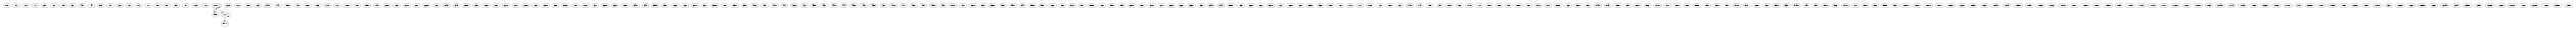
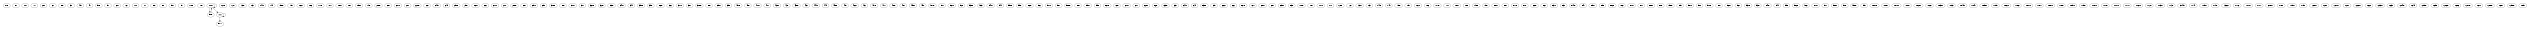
  digraph {
    k=50
    node [C=203 l=101]
    edge [d=-49]
    "0+" [C=192 l=145]
    "0-" [C=192 l=145]
    "1+" [C=331 l=197]
    "1-" [C=331 l=197]
    "2+" [C=207 l=113]
    "2-" [C=207 l=113]
    "3+" [C=152 l=115]
    "3-" [C=152 l=115]
    "4+" [C=143 l=105]
    "4-" [C=143 l=105]
    "5+" [C=150 l=119]
    "5-" [C=150 l=119]
    "6+" [C=102 l=100]
    "6-" [C=102 l=100]
    "7+" [C=305 l=111]
    "7-" [C=305 l=111]
    "8+" [C=197 l=115]
    "8-" [C=197 l=115]
    "9+" [C=180 l=114]
    "9-" [C=180 l=114]
    "10+" [C=176 l=126]
    "10-" [C=176 l=126]
    "11+" [C=92 l=72]
    "50-" [C=463 l=236]
    "11-" [C=92 l=72]
    "50+" [C=463 l=236]
    "12+" [C=282 l=128]
    "12-" [C=282 l=128]
    "13+" [C=210 l=123]
    "13-" [C=210 l=123]
    "14+" [C=295 l=173]
    "14-" [C=295 l=173]
    "15+" [C=2855 l=752]
    "15-" [C=2855 l=752]
    "16+" [C=128]
    "16-" [C=128]
    "17+" [C=196 l=145]
    "17-" [C=196 l=145]
    "18+" [C=135 l=113]
    "18-" [C=135 l=113]
    "19+" [C=259 l=152]
    "19-" [C=259 l=152]
    "20+" [C=108]
    "20-" [C=108]
    "21+" [C=279 l=161]
    "21-" [C=279 l=161]
    "22+" [C=255 l=176]
    "22-" [C=255 l=176]
    "24+" [C=142 l=107]
    "24-" [C=142 l=107]
    "25+" [C=129]
    "25-" [C=129]
    "26+" [C=244 l=137]
    "26-" [C=244 l=137]
    "27+" [C=178 l=113]
    "27-" [C=178 l=113]
    "28+" [C=147 l=116]
    "28-" [C=147 l=116]
    "29+" [C=2907 l=896]
    "29-" [C=2907 l=896]
    "30+" [C=223 l=130]
    "30-" [C=223 l=130]
    "31+" [C=187 l=122]
    "31-" [C=187 l=122]
    "32+" [C=284 l=119]
    "32-" [C=284 l=119]
    "33+" [C=183 l=113]
    "34+" [C=120]
    "34-" [C=120]
    "35+" [C=118]
    "35-" [C=118]
    "36+" [C=138 l=109]
    "36-" [C=138 l=109]
    "37+" [C=2075 l=569]
    "37-" [C=2075 l=569]
    "38+" [C=666 l=225]
    "38-" [C=666 l=225]
    "39+" [C=133]
    "39-" [C=133]
    "40+" [C=269 l=145]
    "40-" [C=269 l=145]
    "41+" [C=131]
    "41-" [C=131]
    "42+" [C=229 l=155]
    "42-" [C=229 l=155]
    "43+" [C=148]
    "43-" [C=148]
    "44+" [C=149]
    "44-" [C=149]
    "45+" [C=763 l=305]
    "45-" [C=763 l=305]
    "46+" [C=262 l=176]
    "46-" [C=262 l=176]
    "47+" [C=260 l=160]
    "47-" [C=260 l=160]
    "48+" [C=854 l=287]
    "48-" [C=854 l=287]
    "49+" [C=294 l=179]
    "49-" [C=294 l=179]
    "51+" [C=113]
    "51-" [C=113]
    "52+" [C=246 l=129]
    "52-" [C=246 l=129]
    "53+" [C=423 l=211]
    "53-" [C=423 l=211]
    "54+" [C=149 l=106]
    "54-" [C=149 l=106]
    "55+" [C=948 l=257]
    "55-" [C=948 l=257]
    "56+" [C=118]
    "56-" [C=118]
    "57+" [C=309 l=129]
    "57-" [C=309 l=129]
    "58+" [C=195 l=125]
    "58-" [C=195 l=125]
    "59+" [C=129]
    "59-" [C=129]
    "60+" [C=131]
    "60-" [C=131]
    "61+" [C=746 l=270]
    "61-" [C=746 l=270]
    "62+" [C=130 l=110]
    "62-" [C=130 l=110]
    "63+" [C=105]
    "63-" [C=105]
    "64+" [C=141]
    "64-" [C=141]
    "65+" [C=448 l=191]
    "65-" [C=448 l=191]
    "66+" [C=212 l=143]
    "66-" [C=212 l=143]
    "67+" [C=189 l=112]
    "67-" [C=189 l=112]
    "68+" [C=102 l=100]
    "68-" [C=102 l=100]
    "69+" [C=131]
    "69-" [C=131]
    "70+" [C=627 l=287]
    "70-" [C=627 l=287]
    "71+" [C=358 l=170]
    "71-" [C=358 l=170]
    "72+" [C=136]
    "72-" [C=136]
    "73+" [C=710 l=225]
    "73-" [C=710 l=225]
    "74+" [C=124]
    "74-" [C=124]
    "75+" [C=161 l=113]
    "75-" [C=161 l=113]
    "76+" [C=172 l=116]
    "76-" [C=172 l=116]
    "77+" [C=266 l=116]
    "77-" [C=266 l=116]
    "78+" [C=136 l=102]
    "78-" [C=136 l=102]
+   "79+" [C=118]
    "79-" [C=118]
    "80+" [C=212 l=154]
    "80-" [C=212 l=154]
    "81+" [C=186 l=122]
    "81-" [C=186 l=122]
    "82+" [C=253 l=167]
    "82-" [C=253 l=167]
    "83+" [l=141]
    "83-" [l=141]
    "84+" [C=333 l=196]
    "84-" [C=333 l=196]
    "85+" [C=109]
    "85-" [C=109]
    "86+" [C=196 l=126]
    "86-" [C=196 l=126]
    "87+" [C=1449 l=452]
    "87-" [C=1449 l=452]
    "88+" [C=221 l=130]
    "88-" [C=221 l=130]
    "89+" [C=154]
    "89-" [C=154]
    "90+" [C=299 l=197]
    "90-" [C=299 l=197]
    "91+" [C=163 l=120]
    "91-" [C=163 l=120]
    "92+" [C=119]
    "92-" [C=119]
    "93+" [C=124]
    "93-" [C=124]
    "94+" [C=188 l=105]
    "94-" [C=188 l=105]
    "95-" [C=329 l=114]
    "96+" [C=187 l=142]
    "96-" [C=187 l=142]
    "97+" [C=140]
    "97-" [C=140]
    "98+" [C=130]
    "98-" [C=130]
    "99+" [C=104]
    "99-" [C=104]
    "100+" [C=432 l=186]
    "100-" [C=432 l=186]
    "101+" [C=120 l=108]
    "101-" [C=120 l=108]
    "102+" [C=151 l=108]
    "102-" [C=151 l=108]
    "103+" [l=144]
    "103-" [l=144]
    "104+" [C=110]
    "104-" [C=110]
    "105+" [C=172 l=117]
    "105-" [C=172 l=117]
    "106+" [l=141]
    "106-" [l=141]
    "107+" [C=256 l=161]
    "107-" [C=256 l=161]
    "108+" [C=395 l=227]
    "108-" [C=395 l=227]
    "109+" [C=652 l=301]
    "109-" [C=652 l=301]
    "110+" [C=173 l=129]
    "110-" [C=173 l=129]
    "111+" [C=4191 l=962]
    "111-" [C=4191 l=962]
    "112+" [C=215 l=132]
    "112-" [C=215 l=132]
    "113+" [C=633 l=208]
    "113-" [C=633 l=208]
    n225 [C=245 l=158 label="314+"]
    "114-" [C=245 l=158]
    "115+" [C=221 l=123]
    "115-" [C=221 l=123]
    n229 [C=114 label="136+"]
    "116-" [C=114]
    "117+" [C=104]
    "117-" [C=104]
    n233 [C=102 l=100 label="618+"]
    "118-" [C=102 l=100]
    "119+" [C=121]
    "119-" [C=121]
    "120+" [C=157 l=113]
    "120-" [C=157 l=113]
    "121+" [C=514 l=191]
    "121-" [C=514 l=191]
    "122+" [C=166 l=125]
    "122-" [C=166 l=125]
    "123+" [C=183 l=117]
    "123-" [C=183 l=117]
    "124+" [C=278 l=139]
    "124-" [C=278 l=139]
    "125+" [C=144]
    "125-" [C=144]
    "126+" [l=116]
    "126-" [l=116]
    "127+" [C=200 l=134]
    "127-" [C=200 l=134]
    "128+" [C=260 l=155]
    "128-" [C=260 l=155]
    "129+" [C=184]
-   "129-" [C=184]
+   "129-" [C=184 label="189-"]
    "11+" -> "11+" [d=-27]
    "11+" -> "50-"
    "11+" -> "11-"
    "50-" -> "11+"
    "11-" -> "11-" [d=-27]
    "11-" -> "50+"
  }
